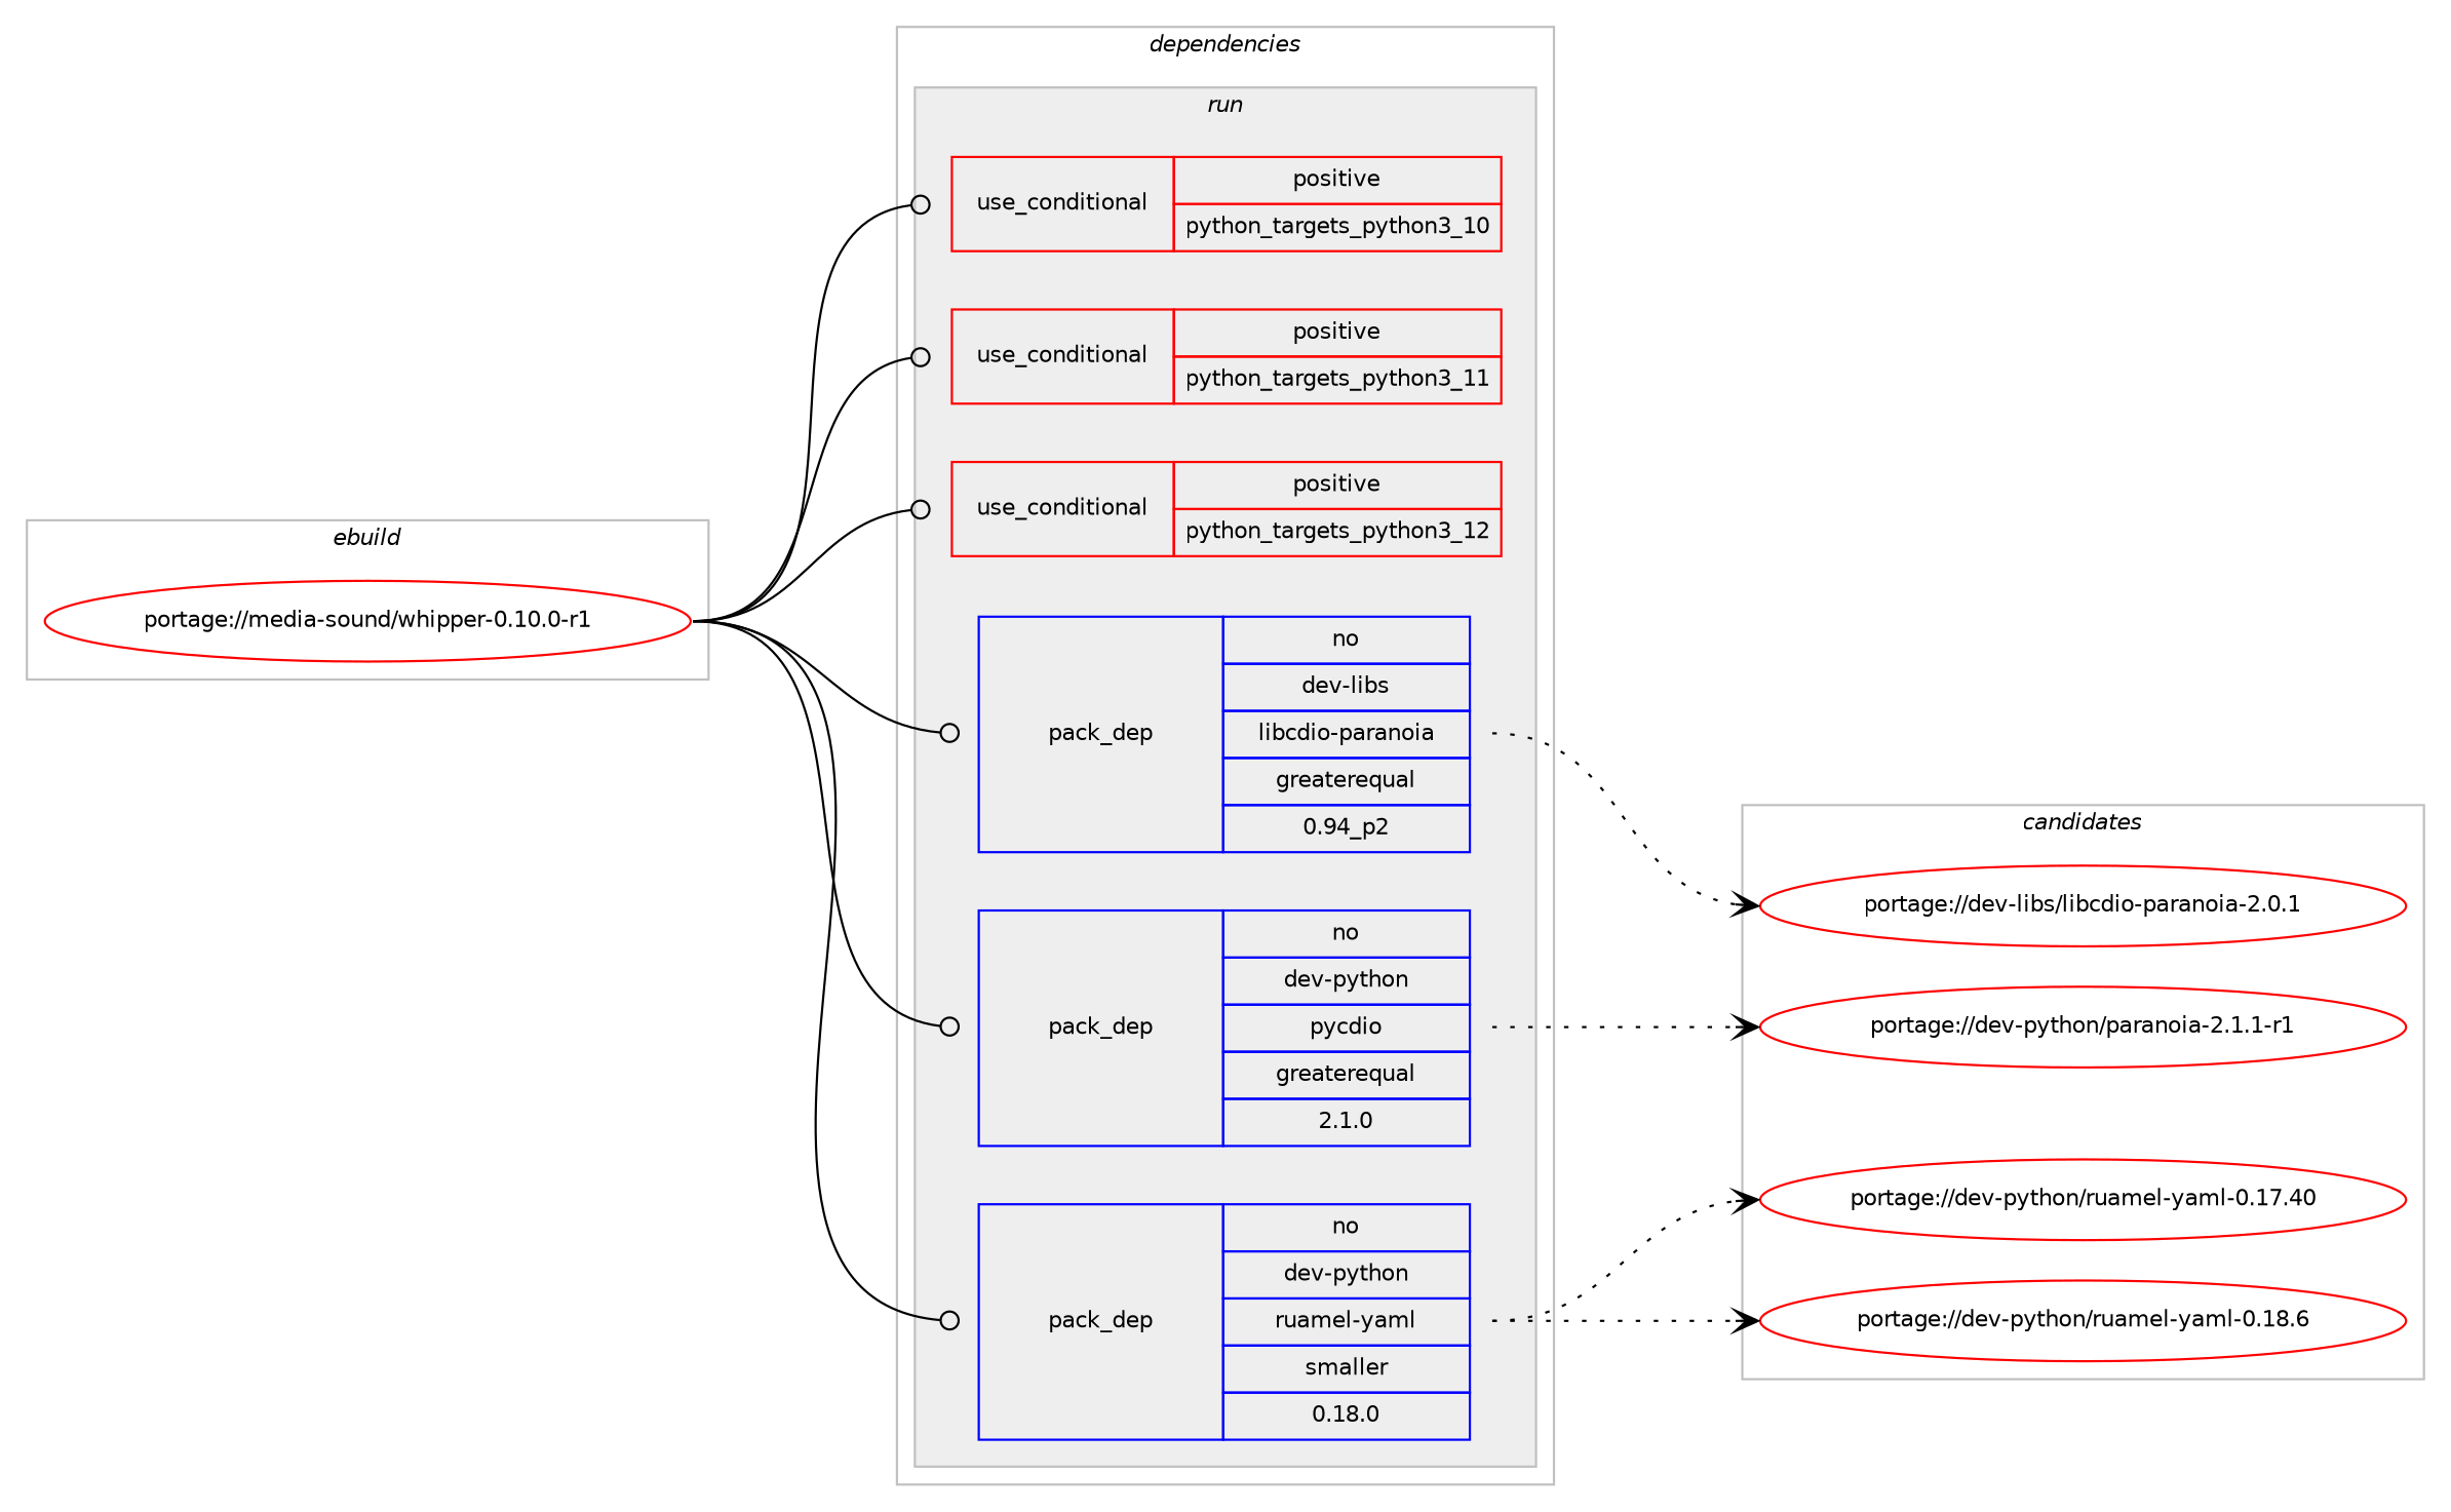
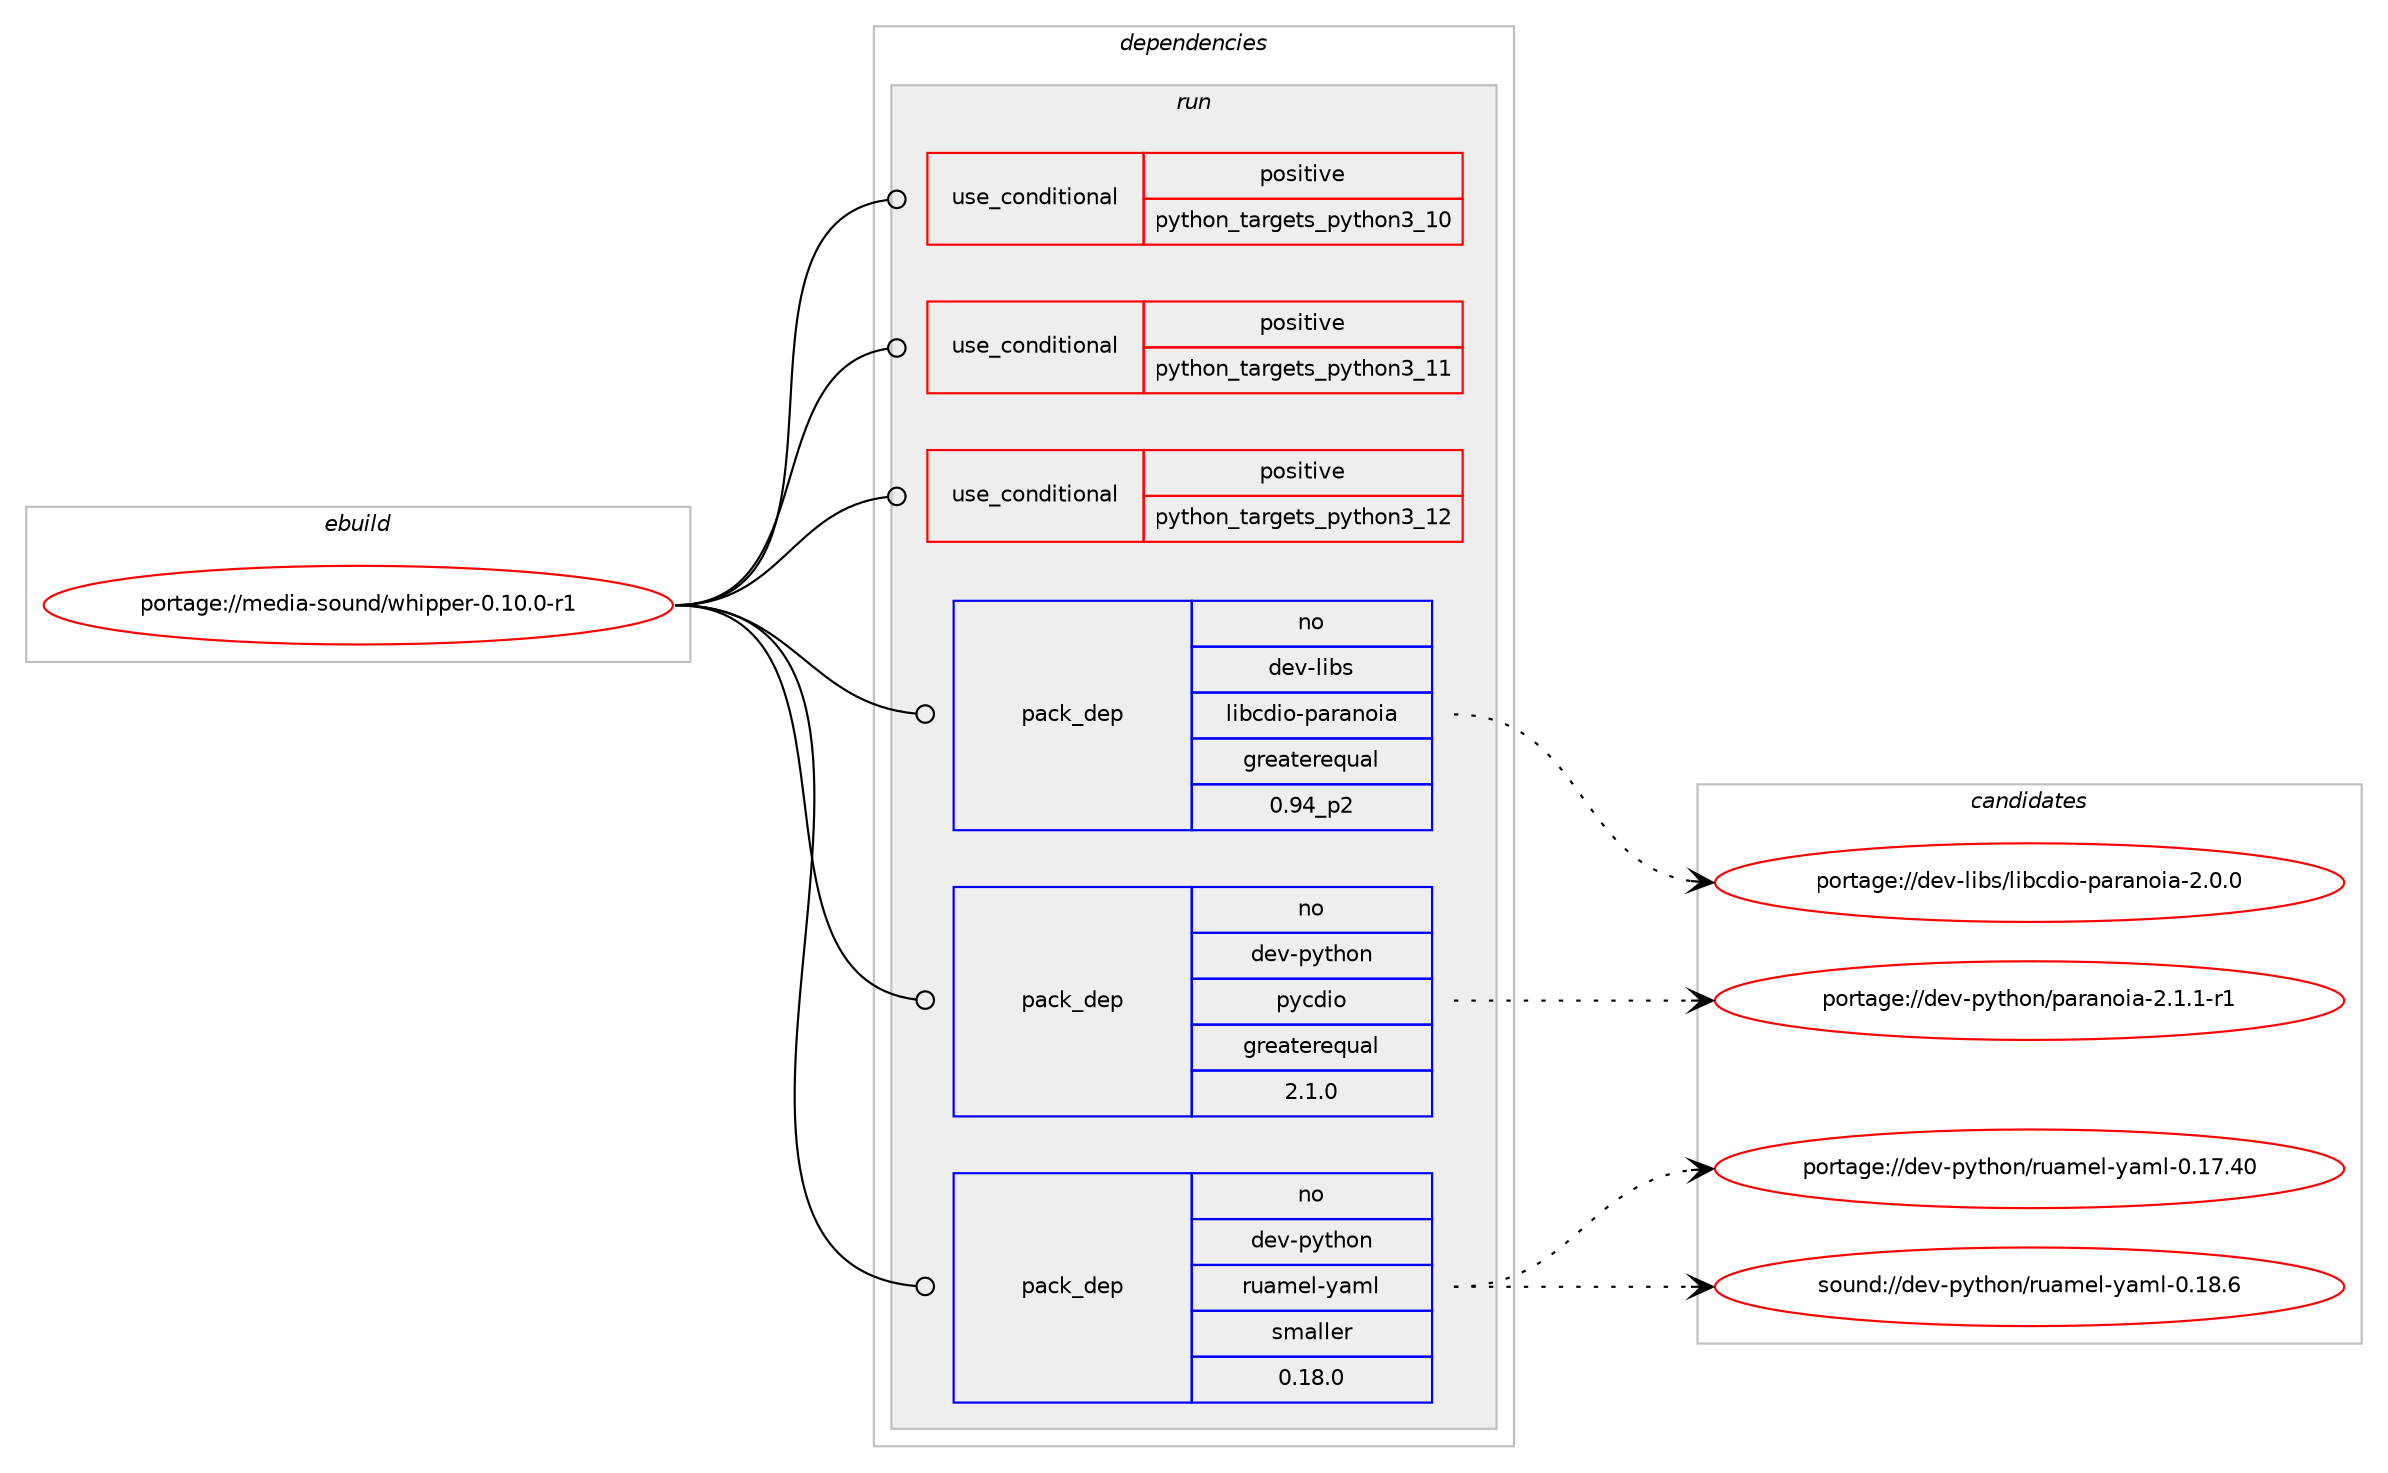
  digraph {
    compound=true
    concentrate=true
    fontname=Helvetica
    fontsize=10
    newrank=true
    rankdir=LR
    ranksep=1.5
    node [color=red fontname=Helvetica fontsize=10 shape=none]
    edge [arrowhead=odot headport=w style=solid tailport=e weight=20]
    n1 [label="portage://media-sound/whipper-0.10.0-r1" width=4 shape=""]
    n2 [label=<<TABLE BORDER="0" CELLBORDER="1" CELLSPACING="0" CELLPADDING="4"><TR><TD ROWSPAN="3" CELLPADDING="10">use_conditional</TD></TR><TR><TD>positive</TD></TR><TR><TD>python_targets_python3_10</TD></TR></TABLE>>]
    n3 [label=<<TABLE BORDER="0" CELLBORDER="1" CELLSPACING="0" CELLPADDING="4"><TR><TD ROWSPAN="3" CELLPADDING="10">use_conditional</TD></TR><TR><TD>positive</TD></TR><TR><TD>python_targets_python3_11</TD></TR></TABLE>>]
    n4 [label=<<TABLE BORDER="0" CELLBORDER="1" CELLSPACING="0" CELLPADDING="4"><TR><TD ROWSPAN="3" CELLPADDING="10">use_conditional</TD></TR><TR><TD>positive</TD></TR><TR><TD>python_targets_python3_12</TD></TR></TABLE>>]
    n5 [color=blue label=<<TABLE BORDER="0" CELLBORDER="1" CELLSPACING="0" CELLPADDING="4" WIDTH="220"><TR><TD ROWSPAN="6" CELLPADDING="30">pack_dep</TD></TR><TR><TD WIDTH="110">no</TD></TR><TR><TD>dev-libs</TD></TR><TR><TD>libcdio-paranoia</TD></TR><TR><TD>greaterequal</TD></TR><TR><TD>0.94_p2</TD></TR></TABLE>>]
    n6 [color=blue label=<<TABLE BORDER="0" CELLBORDER="1" CELLSPACING="0" CELLPADDING="4" WIDTH="220"><TR><TD ROWSPAN="6" CELLPADDING="30">pack_dep</TD></TR><TR><TD WIDTH="110">no</TD></TR><TR><TD>dev-python</TD></TR><TR><TD>pycdio</TD></TR><TR><TD>greaterequal</TD></TR><TR><TD>2.1.0</TD></TR></TABLE>>]
    n7 [color=blue label=<<TABLE BORDER="0" CELLBORDER="1" CELLSPACING="0" CELLPADDING="4" WIDTH="220"><TR><TD ROWSPAN="6" CELLPADDING="30">pack_dep</TD></TR><TR><TD WIDTH="110">no</TD></TR><TR><TD>dev-python</TD></TR><TR><TD>ruamel-yaml</TD></TR><TR><TD>smaller</TD></TR><TR><TD>0.18.0</TD></TR></TABLE>>]
-   n8 [label="portage://dev-libs/libcdio-paranoia-2.0.1" width=4 shape=""]
+   n8 [label="portage://dev-libs/libcdio-paranoia-2.0.0" width=4 shape=""]
    n9 [label="portage://dev-python/paranoia-2.1.1-r1" width=4 shape=""]
    n10 [label="portage://dev-python/ruamel-yaml-0.17.40" width=4 shape=""]
-   n11 [label="portage://dev-python/ruamel-yaml-0.18.6" width=4 shape=""]
+   n11 [label="sound://dev-python/ruamel-yaml-0.18.6" width=4 shape=""]
    subgraph cluster_1 {
      color=gray
      label=<<i>ebuild</i>>
      rank=same
      n1
    }
    subgraph cluster_2 {
      color=gray
      label=<<i>dependencies</i>>
      subgraph cluster_3 {
        color=gray
        fillcolor="#eeeeee"
        label=<<i>compile</i>>
        style=filled
      }
      subgraph cluster_4 {
        color=gray
        fillcolor="#eeeeee"
        label=<<i>compile and run</i>>
        style=filled
      }
      subgraph cluster_5 {
        color=gray
        fillcolor="#eeeeee"
        label=<<i>run</i>>
        style=filled
        subgraph sub_6 {
          color=gray
          fillcolor="#eeeeee"
          label=<<i>run</i>>
          style=filled
          n2
        }
        subgraph sub_7 {
          color=gray
          fillcolor="#eeeeee"
          label=<<i>run</i>>
          style=filled
          n3
        }
        subgraph sub_8 {
          color=gray
          fillcolor="#eeeeee"
          label=<<i>run</i>>
          style=filled
          n4
        }
        subgraph sub_9 {
          color=gray
          fillcolor="#eeeeee"
          label=<<i>run</i>>
          style=filled
          n5
        }
        subgraph sub_10 {
          color=gray
          fillcolor="#eeeeee"
          label=<<i>run</i>>
          style=filled
          n6
        }
        subgraph sub_11 {
          color=gray
          fillcolor="#eeeeee"
          label=<<i>run</i>>
          style=filled
          n7
        }
      }
    }
    subgraph cluster_12 {
      color=gray
      label=<<i>candidates</i>>
      rank=same
      subgraph sub_13 {
        color=black
        label=<<i>candidates</i>>
        nodesep=1
        rank=same
        n8
      }
      subgraph sub_14 {
        color=black
        label=<<i>candidates</i>>
        nodesep=1
        rank=same
        n9
      }
      subgraph sub_15 {
        color=black
        label=<<i>candidates</i>>
        nodesep=1
        rank=same
        n10
        n11
      }
    }
    n1 -> n2
    n1 -> n3
    n1 -> n4
    n1 -> n5
    n1 -> n6
    n1 -> n7
    n5 -> n8 [arrowhead=vee style=dotted weight=100]
    n6 -> n9 [arrowhead=vee style=dotted weight=100]
    n7 -> n10 [arrowhead=vee style=dotted weight=100]
    n7 -> n11 [arrowhead=vee style=dotted weight=100]
  }
